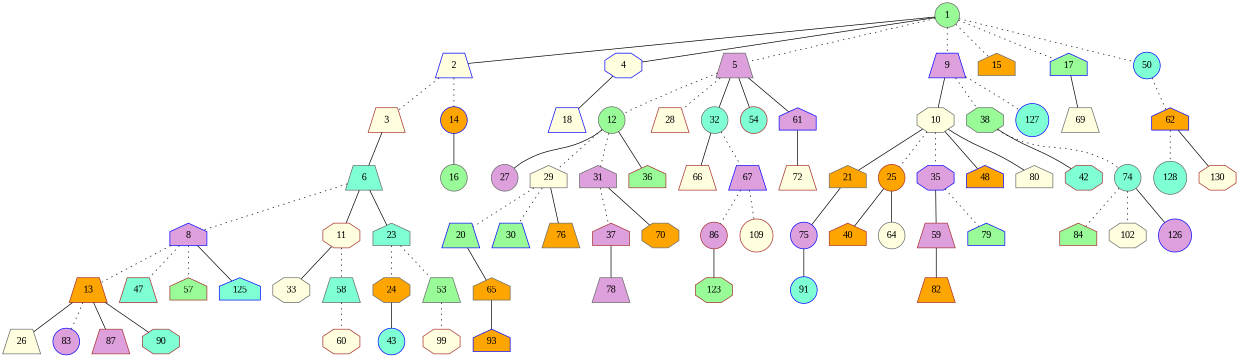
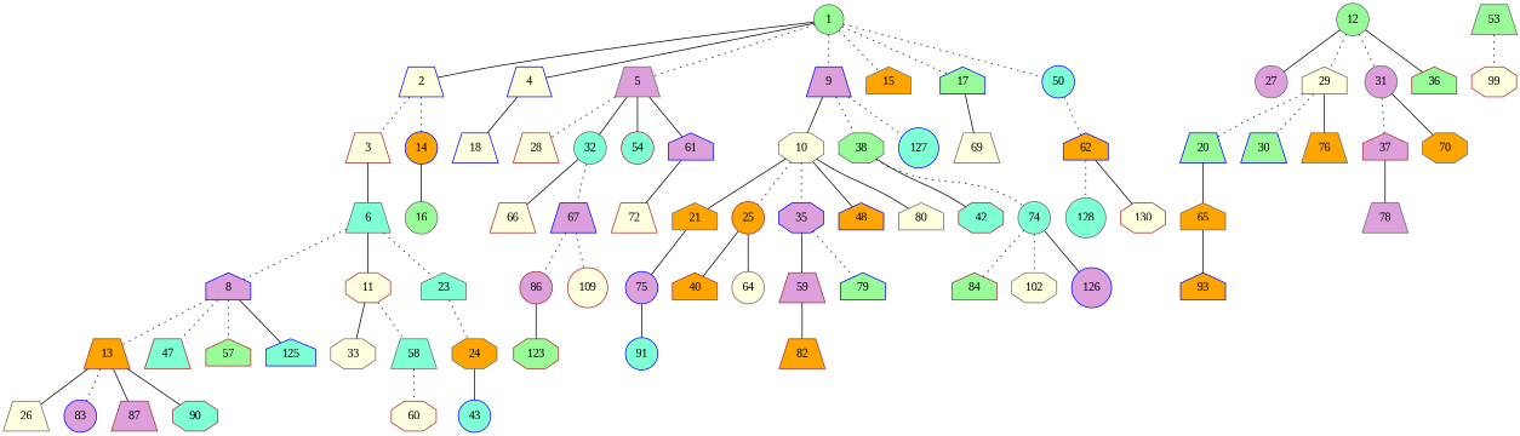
  graph {
    fontname="Liberation Serif"
    node [color=gray40 fillcolor=lightyellow fontname="Liberation Serif" shape=trapezium style=filled]
    edge [fontname="Liberation Serif" style=solid]
    1 [fillcolor=palegreen shape=circle]
    2 [color=blue]
-   4 [color=blue shape=octagon]
+   4 [color=blue]
    5 [fillcolor=plum super="+7+63+108+119+46"]
    9 [color=blue fillcolor=plum]
    15 [fillcolor=orange shape=house]
    17 [color=blue fillcolor=palegreen shape=house super="+111"]
    50 [color=blue fillcolor=aquamarine shape=circle super="+88"]
    3 [color=brown]
    14 [color=blue fillcolor=orange shape=circle super="+117+104+73+44"]
    18 [color=blue super="+98"]
    12 [fillcolor=palegreen shape=circle]
    28 [color=brown super="+55"]
    32 [fillcolor=aquamarine shape=circle super="+45"]
    54 [color=brown fillcolor=aquamarine shape=circle]
    61 [color=blue fillcolor=plum shape=house]
    10 [shape=octagon]
    38 [fillcolor=palegreen shape=octagon]
    127 [color=blue fillcolor=aquamarine shape=circle]
    69
    62 [color=blue fillcolor=orange shape=house]
    6 [fillcolor=aquamarine]
    16 [fillcolor=palegreen shape=circle super="+19+39"]
    8 [color=blue fillcolor=plum shape=house super="+49"]
    11 [color=brown shape=octagon]
    23 [fillcolor=aquamarine shape=house]
    20 [color=blue fillcolor=palegreen]
    65 [fillcolor=orange shape=house]
    27 [fillcolor=plum shape=circle super="+56"]
    29 [shape=house]
-   31 [fillcolor=plum shape=house]
+   31 [fillcolor=plum shape=circle]
    36 [color=brown fillcolor=palegreen shape=house super="+103"]
    66 [color=brown]
    67 [color=blue fillcolor=plum]
    72 [color=brown]
    13 [color=brown fillcolor=orange super="+22"]
    47 [color=brown fillcolor=aquamarine]
    57 [color=brown fillcolor=palegreen shape=house super="+106"]
    125 [color=blue fillcolor=aquamarine shape=house]
    33 [shape=octagon]
    58 [fillcolor=aquamarine super="+89+71"]
    24 [fillcolor=orange shape=octagon]
    53 [fillcolor=palegreen]
    26
    83 [color=blue fillcolor=plum shape=circle super="+95"]
    87 [color=brown fillcolor=plum]
    90 [color=brown fillcolor=aquamarine shape=octagon]
    21 [fillcolor=orange shape=house super="+34"]
    25 [color=brown fillcolor=orange shape=circle super="+122"]
    35 [color=blue fillcolor=plum shape=octagon super="+41"]
    48 [color=blue fillcolor=orange shape=house]
    80 [shape=house]
    42 [color=brown fillcolor=aquamarine shape=octagon super="+68+85"]
    74 [fillcolor=aquamarine shape=circle super="+77"]
    75 [color=blue fillcolor=plum shape=circle]
    40 [color=brown fillcolor=orange shape=house]
    64 [shape=circle]
    59 [color=brown fillcolor=plum]
    79 [color=blue fillcolor=palegreen shape=house]
    60 [color=brown shape=octagon]
    30 [color=blue fillcolor=palegreen]
    76 [fillcolor=orange super="+94"]
    37 [color=brown fillcolor=plum shape=house super="+118+81+51"]
    70 [fillcolor=orange shape=octagon]
    93 [color=blue fillcolor=orange shape=house super="+116+114"]
    91 [color=blue fillcolor=aquamarine shape=circle]
    43 [color=blue fillcolor=aquamarine shape=circle super="+113"]
    99 [color=brown shape=octagon]
    78 [fillcolor=plum]
    86 [color=brown fillcolor=plum shape=circle]
    109 [color=brown shape=circle]
    82 [color=brown fillcolor=orange super="+129"]
    84 [color=brown fillcolor=palegreen shape=house]
    102 [shape=octagon]
    126 [color=blue fillcolor=plum shape=circle]
    128 [fillcolor=aquamarine shape=circle]
    130 [color=brown shape=octagon]
    123 [color=brown fillcolor=palegreen shape=octagon]
    1 -- 2
    1 -- 4
    1 -- 5 [style=dotted]
    1 -- 9 [style=dotted]
    1 -- 15 [style=dotted]
    1 -- 17 [style=dotted]
    1 -- 50 [style=dotted]
    2 -- 3 [style=dotted]
    2 -- 14 [style=dotted]
    4 -- 18
-   5 -- 12 [style=dotted]
    5 -- 28 [style=dotted]
    5 -- 32
    5 -- 54
    5 -- 61
    9 -- 10
    9 -- 38 [style=dotted]
    9 -- 127 [style=dotted]
    17 -- 69
    50 -- 62 [style=dotted]
    3 -- 6
    14 -- 16
    12 -- 27
    12 -- 29 [style=dotted]
    12 -- 31 [style=dotted]
    12 -- 36
    32 -- 66
    32 -- 67 [style=dotted]
    61 -- 72
    10 -- 21
    10 -- 25 [style=dotted]
    10 -- 35 [style=dotted]
    10 -- 48
    10 -- 80
    38 -- 42
    38 -- 74 [style=dotted]
    62 -- 128 [style=dotted]
    62 -- 130
    6 -- 8 [style=dotted]
    6 -- 11
-   6 -- 23
+   6 -- 23 [style=dotted]
    8 -- 13 [style=dotted]
    8 -- 47 [style=dotted]
    8 -- 57 [style=dotted]
    8 -- 125
    11 -- 33
    11 -- 58 [style=dotted]
    23 -- 24 [style=dotted]
-   23 -- 53 [style=dotted]
    20 -- 65
    65 -- 93
    29 -- 20 [style=dotted]
    29 -- 30 [style=dotted]
    29 -- 76
    31 -- 37 [style=dotted]
    31 -- 70
    67 -- 86 [style=dotted]
    67 -- 109 [style=dotted]
    13 -- 26
    13 -- 83 [style=dotted]
    13 -- 87
    13 -- 90
    58 -- 60 [style=dotted]
    24 -- 43
    53 -- 99 [style=dotted]
    21 -- 75
    25 -- 40
    25 -- 64
    35 -- 59
    35 -- 79 [style=dotted]
    74 -- 84 [style=dotted]
    74 -- 102 [style=dotted]
    74 -- 126
    75 -- 91
    59 -- 82
    37 -- 78
    86 -- 123
  }
